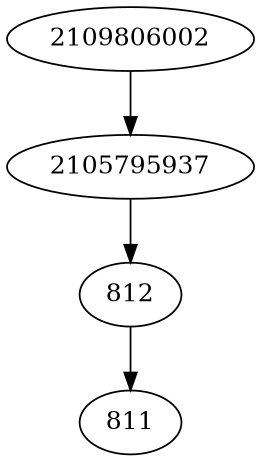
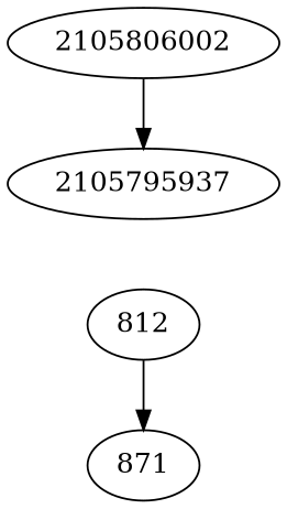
  strict digraph {
    2105795937
    812
-   811
-   2105806002 [label=2109806002]
-   2105795937 -> 812
+   811 [label=871]
+   2105806002
    812 -> 811
    2105806002 -> 2105795937
  }
